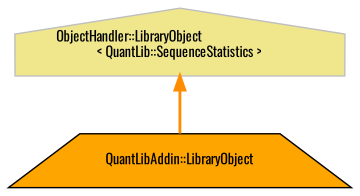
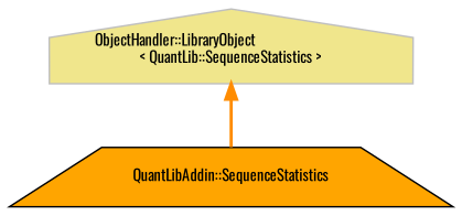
  digraph {
    fontname=Oswald
    node [fontname=Oswald fontsize=10 style=filled]
-   n1 [color=black fillcolor=orange fontcolor=black height=0.2 label="QuantLibAddin::LibraryObject" shape=trapezium width=0.4]
+   n1 [color=black fillcolor=orange fontcolor=black height=0.2 label="QuantLibAddin::SequenceStatistics" shape=trapezium width=0.4]
    n2 [color=grey75 fillcolor=khaki height=0.2 label="ObjectHandler::LibraryObject\l\< QuantLib::SequenceStatistics \>" shape=house width=0.4]
    n2 -> n1 [color=darkorange dir=back fontname=Oswald fontsize=10 labelfontname=Helvetica labelfontsize=10 style=bold]
  }
